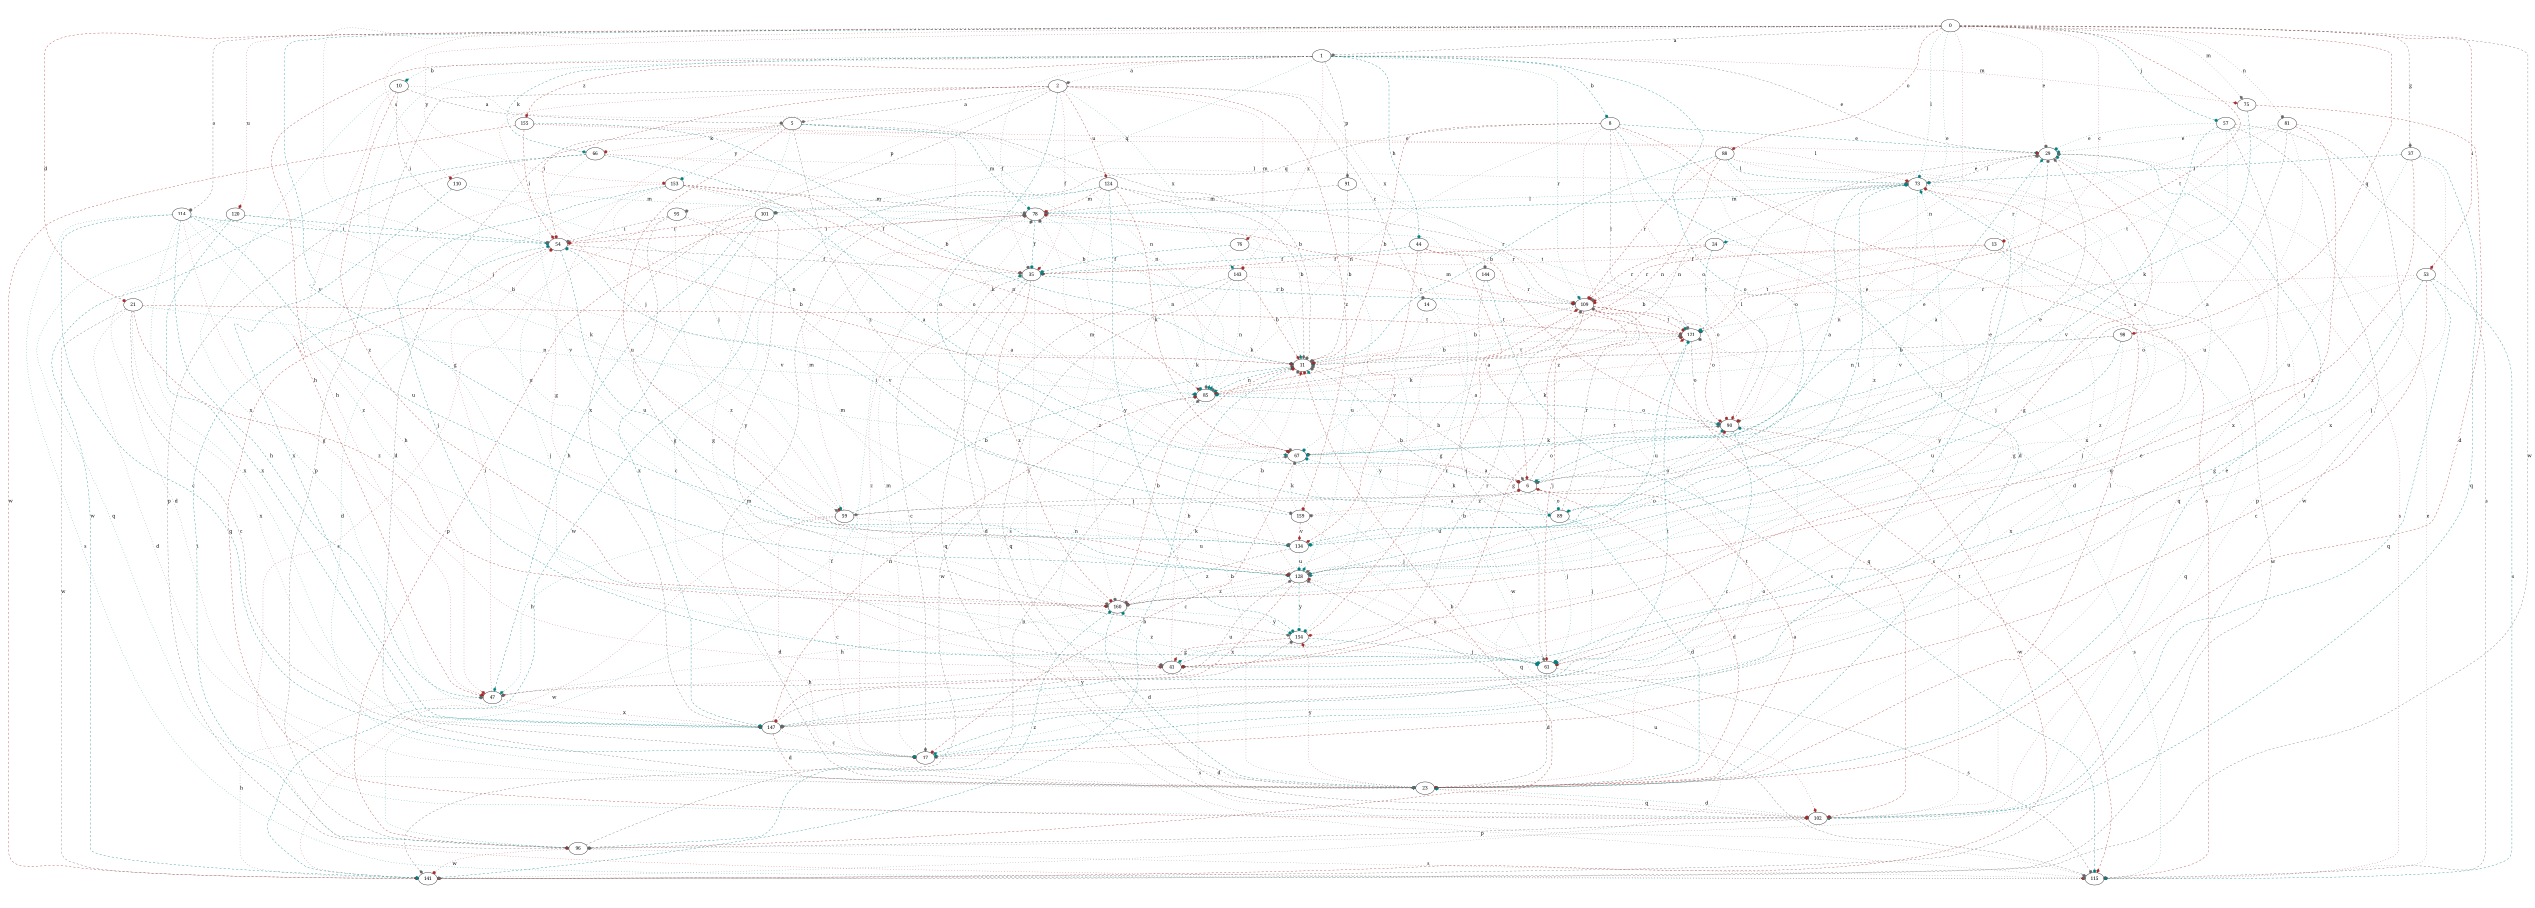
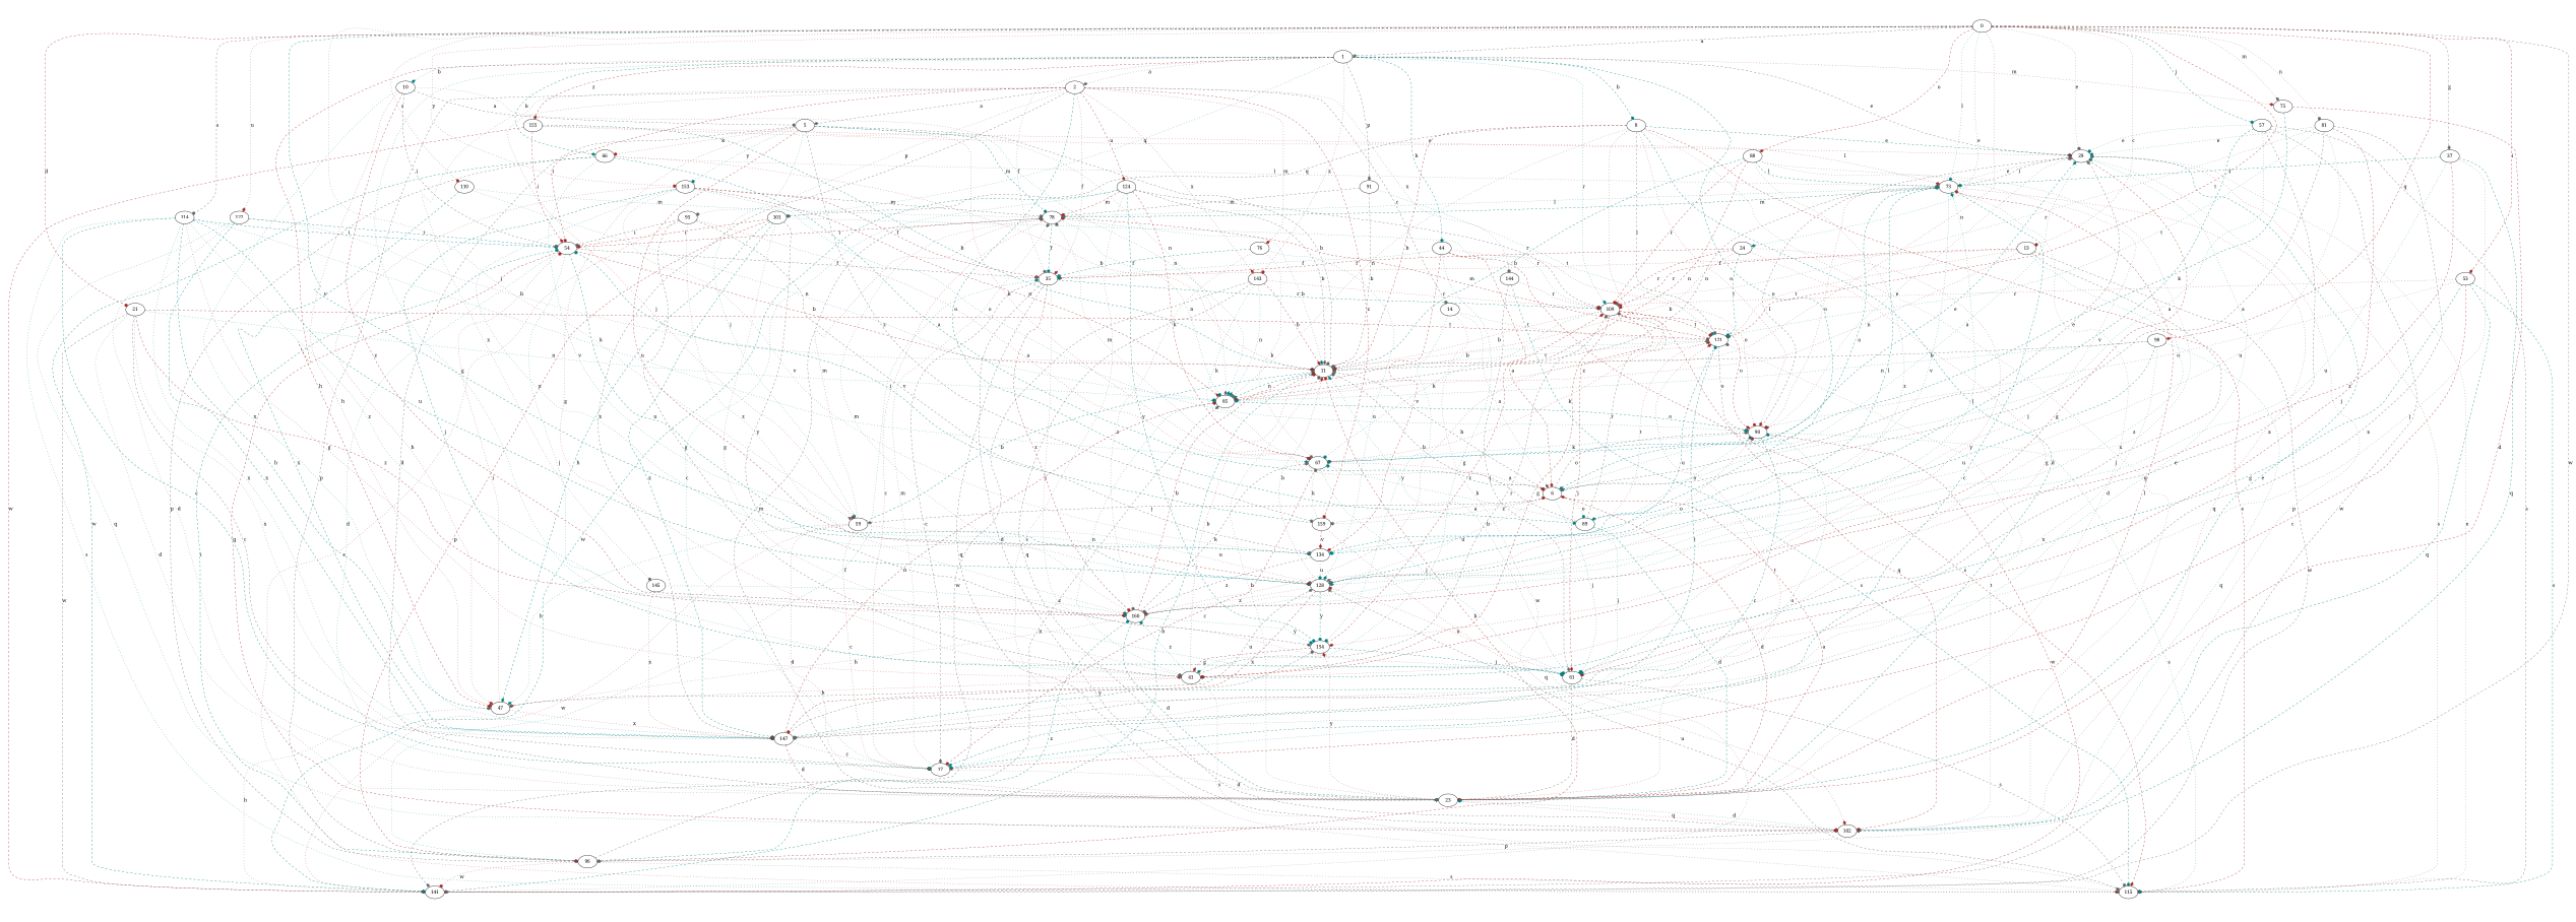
  strict digraph {
    fontname="Noto Serif"
    node [fontname="Noto Serif"]
    edge [arrowhead=diamond color=teal fontname="Noto Serif" style=dashed]
    0
    1
    13
    21
    24
    29
    37
    53
    57
    59
    73
    75
    81
    85
    88
    98
    110
    114
    121
-   122 [label=120]
+   122
    134
    141
    153
    2
    8
    10
    35
    41
    44
    47
    66
    89
    91
    101
    109
    143
    155
    61
    160
    147
    23
    17
    11
    154
    96
    6
    115
    128
    102
    90
    78
    67
    54
    5
    14
    76
    95
    124
    144
+   145
    159
    0 -> 1 [color=gray40 label=a]
    0 -> 13 [arrowhead=dot color=brown label=c style=dotted]
    0 -> 21 [arrowhead=dot color=brown label=d]
    0 -> 24 [label=e style=dotted]
    0 -> 29 [arrowhead=dot color=gray40 label=e style=dotted]
    0 -> 37 [color=gray40 label=g]
    0 -> 53 [color=brown label=i]
    0 -> 57 [arrowhead=dot label=j]
    0 -> 59 [color=gray40 label=j style=dotted]
    0 -> 73 [arrowhead=dot label=l style=dotted]
    0 -> 75 [color=gray40 label=m style=dotted]
    0 -> 81 [arrowhead=dot color=gray40 label=n style=dotted]
    0 -> 85 [arrowhead=dot color=brown label=n style=dotted]
    0 -> 88 [color=brown label=o]
    0 -> 98 [color=brown label=q]
    0 -> 110 [arrowhead=dot color=brown label=s style=dotted]
    0 -> 114 [arrowhead=dot color=gray40 label=s]
    0 -> 121 [arrowhead=dot color=brown label=t]
    0 -> 122 [color=brown label=u style=dotted]
    0 -> 134 [arrowhead=dot label=v]
    0 -> 141 [color=gray40 label=w]
    0 -> 153 [arrowhead=dot color=brown label=y style=dotted]
    1 -> 29 [color=gray40 label=e]
    1 -> 75 [color=brown label=m style=dotted]
    1 -> 2 [color=gray40 label=a style=dotted]
    1 -> 8 [arrowhead=dot label=b]
    1 -> 10 [label=b style=dotted]
    1 -> 35 [arrowhead=dot color=gray40 label=f style=dotted]
    1 -> 41 [arrowhead=dot label=g style=dotted]
    1 -> 44 [arrowhead=dot label=h]
    1 -> 47 [color=brown label=h]
    1 -> 66 [label=k]
    1 -> 89 [label=o]
    1 -> 91 [color=gray40 label=p]
    1 -> 101 [arrowhead=dot label=q style=dotted]
    1 -> 109 [label=r style=dotted]
    1 -> 143 [arrowhead=dot color=brown label=x style=dotted]
    1 -> 155 [color=brown label=z]
    13 -> 85 [color=brown label=n style=dotted]
    13 -> 121 [arrowhead=dot color=brown label=t style=dotted]
    13 -> 141 [arrowhead=dot color=gray40 label=w]
    13 -> 35 [color=brown label=f style=dotted]
    13 -> 109 [color=brown label=r]
    13 -> 61 [color=gray40 label=j]
    13 -> 160 [arrowhead=dot label=z style=dotted]
    21 -> 85 [label=n style=dotted]
    21 -> 121 [arrowhead=dot color=brown label=t]
    21 -> 141 [arrowhead=dot color=gray40 label=w]
    21 -> 160 [color=brown label=z]
    21 -> 147 [arrowhead=dot color=gray40 label=x style=dotted]
    21 -> 23 [color=gray40 label=d style=dotted]
    21 -> 17 [arrowhead=dot color=gray40 label=c]
    24 -> 121 [label=t]
    24 -> 35 [color=brown label=f]
    24 -> 41 [arrowhead=dot color=brown label=g style=dotted]
    24 -> 109 [arrowhead=dot color=brown label=r]
    24 -> 11 [arrowhead=dot color=brown label=b style=dotted]
    24 -> 154 [color=brown label=y style=dotted]
    29 -> 73 [color=gray40 label=l]
    29 -> 85 [color=gray40 label=n]
    29 -> 41 [color=brown label=g]
    29 -> 96 [arrowhead=dot color=gray40 label=p style=dotted]
    29 -> 6 [label=a style=dotted]
    29 -> 115 [arrowhead=dot color=brown label=s style=dotted]
    37 -> 73 [label=l]
    37 -> 61 [arrowhead=dot color=gray40 label=j style=dotted]
    37 -> 160 [arrowhead=dot color=brown label=z]
    37 -> 128 [label=u style=dotted]
    37 -> 102 [arrowhead=dot label=q]
    53 -> 41 [label=g]
    53 -> 109 [arrowhead=dot color=brown label=r style=dotted]
    53 -> 17 [arrowhead=dot color=brown label=c]
    53 -> 115 [label=s]
    53 -> 102 [arrowhead=dot label=q]
    53 -> 90 [color=gray40 label=o style=dotted]
    57 -> 29 [arrowhead=dot label=e style=dotted]
    57 -> 134 [label=v]
    57 -> 141 [color=gray40 label=w]
    57 -> 147 [color=gray40 label=x]
    57 -> 6 [label=a style=dotted]
    57 -> 115 [color=gray40 label=s]
-   59 -> 29 [arrowhead=dot color=gray40 label=e]
    59 -> 141 [color=brown label=w style=dotted]
    59 -> 47 [label=h style=dotted]
    59 -> 23 [color=brown label=d style=dotted]
    59 -> 17 [arrowhead=dot color=brown label=c style=dotted]
    59 -> 11 [arrowhead=dot label=b]
    59 -> 128 [arrowhead=dot color=gray40 label=u style=dotted]
    59 -> 78 [arrowhead=dot color=brown label=m style=dotted]
    73 -> 29 [color=gray40 label=e style=dotted]
    73 -> 134 [label=v style=dotted]
    73 -> 23 [color=gray40 label=d style=dotted]
    73 -> 17 [arrowhead=dot label=c]
    73 -> 6 [label=a]
    73 -> 102 [color=brown label=q style=dotted]
    73 -> 90 [arrowhead=dot color=brown label=o style=dotted]
    73 -> 78 [label=m]
    75 -> 23 [color=brown label=d]
    75 -> 67 [arrowhead=dot label=k]
    81 -> 29 [arrowhead=dot label=e style=dotted]
    81 -> 121 [label=t style=dotted]
    81 -> 109 [arrowhead=dot color=gray40 label=r style=dotted]
    81 -> 61 [arrowhead=dot color=brown label=j]
    81 -> 147 [arrowhead=dot color=gray40 label=x]
    81 -> 6 [arrowhead=dot color=gray40 label=a]
    81 -> 128 [color=gray40 label=u style=dotted]
    85 -> 90 [label=o]
    88 -> 73 [arrowhead=dot label=l]
    88 -> 85 [arrowhead=dot color=brown label=n]
    88 -> 109 [arrowhead=dot color=brown label=r]
    88 -> 61 [arrowhead=dot color=gray40 label=j style=dotted]
    88 -> 160 [arrowhead=dot color=gray40 label=z style=dotted]
    88 -> 147 [arrowhead=dot color=gray40 label=x style=dotted]
    88 -> 11 [label=b]
    98 -> 85 [label=n style=dotted]
    98 -> 147 [arrowhead=dot color=gray40 label=x style=dotted]
    98 -> 11 [arrowhead=dot color=gray40 label=b]
    98 -> 128 [label=u]
    98 -> 102 [label=q style=dotted]
    110 -> 85 [arrowhead=dot label=n style=dotted]
    110 -> 147 [label=x]
    110 -> 78 [arrowhead=dot label=m style=dotted]
    114 -> 41 [color=brown label=g style=dotted]
    114 -> 47 [label=h]
    114 -> 160 [arrowhead=dot label=z style=dotted]
    114 -> 147 [arrowhead=dot label=x style=dotted]
    114 -> 17 [label=c]
    114 -> 115 [arrowhead=dot label=s style=dotted]
    114 -> 128 [label=u]
    114 -> 67 [label=k style=dotted]
    114 -> 54 [arrowhead=dot label=i]
    121 -> 11 [arrowhead=dot label=b style=dotted]
    121 -> 128 [label=u]
    121 -> 90 [arrowhead=dot color=gray40 label=o]
    121 -> 78 [arrowhead=dot color=brown label=m]
    121 -> 67 [color=brown label=k style=dotted]
    122 -> 147 [arrowhead=dot label=x]
    122 -> 23 [color=gray40 label=d style=dotted]
    122 -> 11 [arrowhead=dot color=gray40 label=b style=dotted]
    122 -> 102 [arrowhead=dot label=q style=dotted]
    122 -> 54 [label=i]
    134 -> 73 [label=l]
    134 -> 160 [arrowhead=dot color=gray40 label=z]
    134 -> 128 [arrowhead=dot label=u style=dotted]
    141 -> 47 [color=gray40 label=h style=dotted]
    141 -> 11 [label=b]
    153 -> 85 [color=brown label=n]
    153 -> 134 [arrowhead=dot color=gray40 label=v style=dotted]
    153 -> 35 [color=brown label=f]
    153 -> 47 [color=brown label=h style=dotted]
    153 -> 61 [label=j]
    153 -> 128 [arrowhead=dot label=u style=dotted]
    153 -> 90 [label=o style=dotted]
    153 -> 78 [arrowhead=dot color=gray40 label=m]
    2 -> 59 [arrowhead=dot color=brown label=j style=dotted]
    2 -> 35 [color=brown label=f style=dotted]
    2 -> 89 [arrowhead=dot label=o]
-   2 -> 143 [label=x style=dotted]
+   2 -> 143 [color=brown label=x style=dotted]
    2 -> 147 [color=gray40 label=x]
    2 -> 96 [color=gray40 label=p]
    2 -> 54 [arrowhead=dot color=brown label=i]
    2 -> 5 [color=gray40 label=a]
    2 -> 14 [arrowhead=dot color=gray40 label=c]
    2 -> 76 [color=brown label=m style=dotted]
    2 -> 95 [arrowhead=dot color=gray40 label=p style=dotted]
    2 -> 124 [color=brown label=u]
    2 -> 144 [arrowhead=dot color=gray40 label=x style=dotted]
+   2 -> 145 [arrowhead=dot color=gray40 label=x style=dotted]
    2 -> 159 [arrowhead=dot color=brown label=z]
    8 -> 29 [label=e]
    8 -> 85 [arrowhead=dot color=gray40 label=n style=dotted]
    8 -> 121 [arrowhead=dot color=gray40 label=t]
    8 -> 101 [color=gray40 label=q]
    8 -> 160 [arrowhead=dot color=brown label=z style=dotted]
    8 -> 23 [label=d]
    8 -> 11 [color=brown label=b]
    8 -> 115 [arrowhead=dot color=brown label=s]
    8 -> 102 [arrowhead=dot color=gray40 label=q style=dotted]
    8 -> 90 [color=brown label=o style=dotted]
    10 -> 85 [color=gray40 label=n style=dotted]
    10 -> 47 [arrowhead=dot color=brown label=h style=dotted]
    10 -> 160 [color=brown label=z]
    10 -> 147 [arrowhead=dot label=x style=dotted]
    10 -> 54 [arrowhead=dot color=gray40 label=i]
    10 -> 5 [arrowhead=dot color=gray40 label=a]
    35 -> 109 [label=r]
    35 -> 61 [arrowhead=dot color=gray40 label=j style=dotted]
    35 -> 160 [arrowhead=dot color=brown label=z]
    35 -> 23 [color=gray40 label=d]
    35 -> 17 [color=gray40 label=c]
    35 -> 102 [color=gray40 label=q]
    41 -> 85 [arrowhead=dot label=n style=dotted]
    41 -> 47 [color=brown label=h style=dotted]
    41 -> 109 [arrowhead=dot color=gray40 label=r]
    41 -> 160 [arrowhead=dot label=z style=dotted]
    41 -> 11 [arrowhead=dot color=brown label=b style=dotted]
    41 -> 115 [color=gray40 label=s style=dotted]
    44 -> 134 [color=brown label=v]
-   44 -> 35 [arrowhead=dot label=f]
+   44 -> 35 [arrowhead=dot label=f style=dotted]
    44 -> 41 [label=g style=dotted]
    44 -> 6 [color=brown label=a]
    44 -> 115 [color=brown label=s]
    44 -> 90 [arrowhead=dot color=brown label=o style=dotted]
    47 -> 147 [color=brown label=x style=dotted]
    47 -> 128 [color=gray40 label=u]
    47 -> 54 [arrowhead=dot color=brown label=i style=dotted]
    66 -> 73 [color=gray40 label=l style=dotted]
    66 -> 134 [label=v style=dotted]
    66 -> 141 [label=w]
    66 -> 11 [color=brown label=b style=dotted]
    66 -> 96 [arrowhead=dot color=gray40 label=p]
    66 -> 6 [arrowhead=dot label=a]
    89 -> 121 [arrowhead=dot color=brown label=t style=dotted]
    89 -> 109 [arrowhead=dot color=gray40 label=r]
    89 -> 61 [label=j style=dotted]
    89 -> 23 [arrowhead=dot label=d]
    89 -> 11 [arrowhead=dot color=gray40 label=b]
    89 -> 90 [arrowhead=dot label=o style=dotted]
    89 -> 67 [arrowhead=dot label=k style=dotted]
    91 -> 121 [arrowhead=dot label=t style=dotted]
    91 -> 11 [arrowhead=dot color=gray40 label=b]
    91 -> 78 [color=gray40 label=m]
    101 -> 41 [color=gray40 label=g style=dotted]
    101 -> 47 [label=h]
    101 -> 109 [arrowhead=dot label=r style=dotted]
    101 -> 147 [label=x]
    101 -> 154 [color=gray40 label=y]
    101 -> 96 [color=brown label=p]
    101 -> 54 [color=brown label=i]
    109 -> 121 [arrowhead=dot color=brown label=t]
    109 -> 41 [color=brown label=g]
    109 -> 61 [color=brown label=j]
    109 -> 11 [color=brown label=b style=dotted]
    109 -> 102 [color=brown label=q]
    109 -> 90 [color=brown label=o]
    109 -> 67 [arrowhead=dot label=k style=dotted]
    143 -> 85 [label=n style=dotted]
    143 -> 141 [color=gray40 label=w]
    143 -> 109 [color=brown label=r style=dotted]
    143 -> 11 [color=brown label=b]
    143 -> 102 [arrowhead=dot color=gray40 label=q]
    143 -> 67 [arrowhead=dot label=k style=dotted]
    155 -> 29 [arrowhead=dot color=brown label=e style=dotted]
    155 -> 73 [color=brown label=l style=dotted]
    155 -> 141 [color=brown label=w]
    155 -> 11 [label=b]
    155 -> 54 [color=brown label=i]
    61 -> 23 [arrowhead=dot color=gray40 label=d]
    61 -> 11 [label=b style=dotted]
    61 -> 115 [arrowhead=dot color=gray40 label=s]
    61 -> 128 [arrowhead=dot color=brown label=u style=dotted]
    160 -> 73 [label=l style=dotted]
    160 -> 47 [arrowhead=dot color=gray40 label=h style=dotted]
    160 -> 23 [arrowhead=dot label=d]
    160 -> 11 [arrowhead=dot color=brown label=b]
    160 -> 154 [arrowhead=dot label=y style=dotted]
    160 -> 78 [arrowhead=dot color=gray40 label=m style=dotted]
    160 -> 67 [color=gray40 label=k]
    147 -> 85 [arrowhead=dot color=brown label=n]
    147 -> 121 [arrowhead=dot label=t]
    147 -> 23 [color=brown label=d]
    147 -> 17 [color=gray40 label=c style=dotted]
    147 -> 154 [arrowhead=dot color=gray40 label=y]
    23 -> 29 [arrowhead=dot label=e]
    23 -> 73 [arrowhead=dot color=brown label=l]
    23 -> 121 [color=brown label=t style=dotted]
    23 -> 11 [arrowhead=dot color=gray40 label=b style=dotted]
    23 -> 154 [color=brown label=y style=dotted]
    23 -> 6 [color=brown label=a]
    23 -> 102 [arrowhead=dot color=brown label=q style=dotted]
    23 -> 78 [color=gray40 label=m]
    17 -> 29 [arrowhead=dot label=e style=dotted]
    17 -> 23 [arrowhead=dot color=gray40 label=d style=dotted]
    17 -> 90 [arrowhead=dot label=o style=dotted]
    17 -> 78 [color=gray40 label=m style=dotted]
    11 -> 85 [label=n]
    11 -> 121 [color=gray40 label=t style=dotted]
    154 -> 41 [color=brown label=g]
    154 -> 109 [color=brown label=r]
    154 -> 61 [arrowhead=dot label=j]
    96 -> 85 [color=gray40 label=n]
    96 -> 141 [arrowhead=dot color=brown label=w style=dotted]
    96 -> 35 [label=f style=dotted]
    96 -> 160 [arrowhead=dot label=z]
    96 -> 11 [arrowhead=dot color=brown label=b]
    96 -> 115 [color=gray40 label=s style=dotted]
    96 -> 54 [arrowhead=dot label=i]
    6 -> 29 [color=gray40 label=e]
    6 -> 59 [color=gray40 label=j]
    6 -> 89 [arrowhead=dot label=o style=dotted]
    6 -> 61 [label=j style=dotted]
    6 -> 23 [arrowhead=dot color=brown label=d]
    6 -> 11 [arrowhead=dot color=gray40 label=b]
    6 -> 128 [arrowhead=dot color=gray40 label=u style=dotted]
    6 -> 90 [color=gray40 label=o]
    6 -> 159 [arrowhead=dot color=gray40 label=z style=dotted]
    115 -> 29 [arrowhead=dot color=gray40 label=e style=dotted]
    115 -> 128 [color=gray40 label=u]
    128 -> 160 [arrowhead=dot color=gray40 label=z style=dotted]
    128 -> 147 [arrowhead=dot color=brown label=x]
    128 -> 11 [color=brown label=b style=dotted]
    128 -> 154 [arrowhead=dot label=y]
    128 -> 90 [arrowhead=dot color=brown label=o style=dotted]
    102 -> 121 [arrowhead=dot color=gray40 label=t style=dotted]
    102 -> 23 [label=d style=dotted]
    102 -> 96 [color=gray40 label=p]
    90 -> 29 [color=gray40 label=e style=dotted]
    90 -> 73 [arrowhead=dot color=gray40 label=l]
    90 -> 141 [arrowhead=dot color=brown label=w]
    90 -> 17 [label=c]
    90 -> 115 [arrowhead=dot label=s style=dotted]
    90 -> 67 [arrowhead=dot label=k style=dotted]
    78 -> 73 [label=l style=dotted]
    78 -> 85 [arrowhead=dot label=n style=dotted]
    78 -> 35 [arrowhead=dot label=f]
    78 -> 17 [arrowhead=dot color=brown label=c style=dotted]
    78 -> 11 [label=b style=dotted]
    78 -> 54 [color=brown label=i]
    67 -> 29 [label=e]
    67 -> 61 [arrowhead=dot label=j style=dotted]
    67 -> 17 [arrowhead=dot color=brown label=c]
    67 -> 6 [color=brown label=a style=dotted]
    67 -> 78 [arrowhead=dot color=gray40 label=m style=dotted]
    54 -> 35 [color=gray40 label=f]
    54 -> 61 [arrowhead=dot label=j style=dotted]
    54 -> 23 [label=d style=dotted]
    54 -> 11 [color=brown label=b]
    54 -> 128 [label=u]
    54 -> 102 [color=brown label=q]
    5 -> 59 [label=j style=dotted]
    5 -> 85 [label=n style=dotted]
    5 -> 153 [arrowhead=dot label=y style=dotted]
    5 -> 41 [color=brown label=g style=dotted]
    5 -> 66 [arrowhead=dot color=brown label=k style=dotted]
    5 -> 23 [color=gray40 label=d]
    5 -> 11 [arrowhead=dot color=gray40 label=b]
    5 -> 128 [color=brown label=u]
    5 -> 78 [arrowhead=dot label=m]
    5 -> 67 [arrowhead=dot color=brown label=k style=dotted]
    5 -> 159 [arrowhead=dot color=gray40 label=z]
    14 -> 121 [arrowhead=dot color=gray40 label=t style=dotted]
    14 -> 141 [arrowhead=dot color=gray40 label=w style=dotted]
    14 -> 154 [arrowhead=dot label=y style=dotted]
    14 -> 6 [color=gray40 label=a style=dotted]
    76 -> 35 [label=f]
    76 -> 160 [arrowhead=dot color=gray40 label=z style=dotted]
    76 -> 128 [label=u style=dotted]
    76 -> 67 [arrowhead=dot color=gray40 label=k style=dotted]
    95 -> 134 [arrowhead=dot color=gray40 label=v]
    95 -> 41 [arrowhead=dot color=gray40 label=g]
    95 -> 160 [color=gray40 label=z style=dotted]
    95 -> 6 [arrowhead=dot color=brown label=a style=dotted]
    95 -> 115 [color=brown label=s style=dotted]
    95 -> 54 [arrowhead=dot color=gray40 label=i]
    124 -> 141 [arrowhead=dot label=w]
    124 -> 109 [color=gray40 label=r]
    124 -> 17 [arrowhead=dot label=c style=dotted]
    124 -> 11 [color=gray40 label=b]
    124 -> 154 [arrowhead=dot label=y]
    124 -> 115 [arrowhead=dot color=gray40 label=s style=dotted]
    124 -> 78 [color=brown label=m]
    124 -> 67 [color=brown label=k]
    144 -> 109 [color=brown label=r style=dotted]
    144 -> 61 [color=gray40 label=j]
    144 -> 115 [arrowhead=dot label=s]
+   145 -> 160 [arrowhead=dot label=z style=dotted]
+   145 -> 147 [color=brown label=x style=dotted]
    159 -> 134 [color=brown label=v]
    159 -> 6 [arrowhead=dot color=brown label=a style=dotted]
    159 -> 102 [color=brown label=q style=dotted]
    159 -> 67 [arrowhead=dot color=gray40 label=k style=dotted]
    159 -> 54 [arrowhead=dot label=i]
  }
